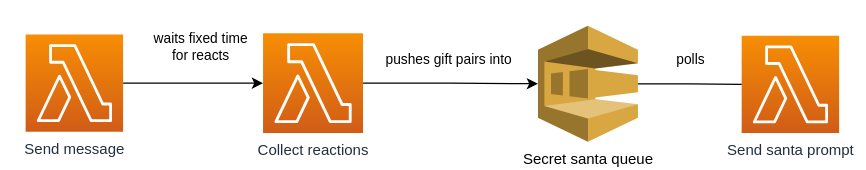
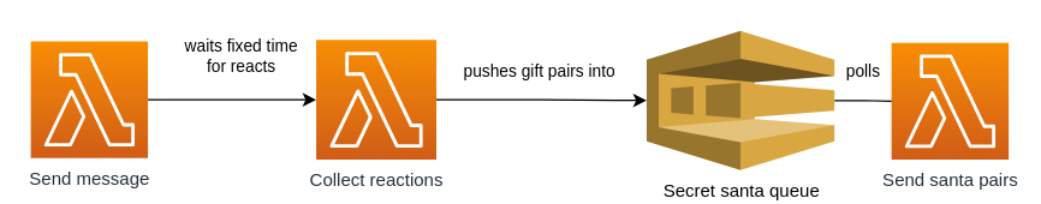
  <mxCell id="0" />
  <mxCell id="1" parent="0" />
  <mxCell id="2" value="waits fixed time &lt;br&gt;for reacts" style="edgeStyle=orthogonalEdgeStyle;rounded=0;orthogonalLoop=1;jettySize=auto;html=1;exitX=1;exitY=0.5;exitDx=0;exitDy=0;exitPerimeter=0;entryX=0;entryY=0.5;entryDx=0;entryDy=0;entryPerimeter=0;" edge="1" parent="1"><mxGeometry x="0.107" y="29" relative="1" as="geometry"><mxPoint x="98" y="66" as="sourcePoint" /><mxPoint x="210" y="66" as="targetPoint" /><mxPoint as="offset" /></mxGeometry></mxCell>
  <mxCell id="3" value="Send message" style="points=[[0,0,0],[0.25,0,0],[0.5,0,0],[0.75,0,0],[1,0,0],[0,1,0],[0.25,1,0],[0.5,1,0],[0.75,1,0],[1,1,0],[0,0.25,0],[0,0.5,0],[0,0.75,0],[1,0.25,0],[1,0.5,0],[1,0.75,0]];outlineConnect=0;fontColor=#232F3E;gradientColor=#F78E04;gradientDirection=north;fillColor=#D05C17;strokeColor=#ffffff;dashed=0;verticalLabelPosition=bottom;verticalAlign=top;align=center;html=1;fontSize=12;fontStyle=0;aspect=fixed;shape=mxgraph.aws4.resourceIcon;resIcon=mxgraph.aws4.lambda;" vertex="1" parent="1"><mxGeometry x="20" y="27" width="78" height="78" as="geometry" /></mxCell>
  <mxCell id="4" value="pushes gift pairs into&amp;nbsp;" style="edgeStyle=orthogonalEdgeStyle;rounded=0;orthogonalLoop=1;jettySize=auto;html=1;exitX=1;exitY=0.5;exitDx=0;exitDy=0;exitPerimeter=0;" edge="1" parent="1" source="5" target="8"><mxGeometry x="-0.005" y="-19" relative="1" as="geometry"><mxPoint x="19" y="-19" as="offset" /></mxGeometry></mxCell>
  <mxCell id="5" value="Collect reactions" style="points=[[0,0,0],[0.25,0,0],[0.5,0,0],[0.75,0,0],[1,0,0],[0,1,0],[0.25,1,0],[0.5,1,0],[0.75,1,0],[1,1,0],[0,0.25,0],[0,0.5,0],[0,0.75,0],[1,0.25,0],[1,0.5,0],[1,0.75,0]];outlineConnect=0;fontColor=#232F3E;gradientColor=#F78E04;gradientDirection=north;fillColor=#D05C17;strokeColor=#ffffff;dashed=0;verticalLabelPosition=bottom;verticalAlign=top;align=center;html=1;fontSize=12;fontStyle=0;aspect=fixed;shape=mxgraph.aws4.resourceIcon;resIcon=mxgraph.aws4.lambda;" vertex="1" parent="1"><mxGeometry x="210" y="26" width="80" height="80" as="geometry" /></mxCell>
- <mxCell id="6" value="Send santa prompt" style="points=[[0,0,0],[0.25,0,0],[0.5,0,0],[0.75,0,0],[1,0,0],[0,1,0],[0.25,1,0],[0.5,1,0],[0.75,1,0],[1,1,0],[0,0.25,0],[0,0.5,0],[0,0.75,0],[1,0.25,0],[1,0.5,0],[1,0.75,0]];outlineConnect=0;fontColor=#232F3E;gradientColor=#F78E04;gradientDirection=north;fillColor=#D05C17;strokeColor=#ffffff;dashed=0;verticalLabelPosition=bottom;verticalAlign=top;align=center;html=1;fontSize=12;fontStyle=0;aspect=fixed;shape=mxgraph.aws4.resourceIcon;resIcon=mxgraph.aws4.lambda;" vertex="1" parent="1"><mxGeometry x="593" y="28" width="78" height="78" as="geometry" /></mxCell>
+ <mxCell id="6" value="Send santa pairs" style="points=[[0,0,0],[0.25,0,0],[0.5,0,0],[0.75,0,0],[1,0,0],[0,1,0],[0.25,1,0],[0.5,1,0],[0.75,1,0],[1,1,0],[0,0.25,0],[0,0.5,0],[0,0.75,0],[1,0.25,0],[1,0.5,0],[1,0.75,0]];outlineConnect=0;fontColor=#232F3E;gradientColor=#F78E04;gradientDirection=north;fillColor=#D05C17;strokeColor=#ffffff;dashed=0;verticalLabelPosition=bottom;verticalAlign=top;align=center;html=1;fontSize=12;fontStyle=0;aspect=fixed;shape=mxgraph.aws4.resourceIcon;resIcon=mxgraph.aws4.lambda;" vertex="1" parent="1"><mxGeometry x="593" y="28" width="78" height="78" as="geometry" /></mxCell>
  <mxCell id="7" value="polls" style="edgeStyle=orthogonalEdgeStyle;rounded=0;orthogonalLoop=1;jettySize=auto;html=1;endArrow=none;" edge="1" parent="1" source="8" target="6"><mxGeometry x="-0.005" y="-19" relative="1" as="geometry"><mxPoint y="-39" as="offset" /></mxGeometry></mxCell>
- <mxCell id="8" value="Secret santa queue" style="outlineConnect=0;dashed=0;verticalLabelPosition=bottom;verticalAlign=top;align=center;html=1;shape=mxgraph.aws3.sqs;fillColor=#D9A741;gradientColor=none;" vertex="1" parent="1"><mxGeometry x="430" y="20" width="80" height="93" as="geometry" /></mxCell>
+ <mxCell id="8" value="Secret santa queue" style="outlineConnect=0;dashed=0;verticalLabelPosition=bottom;verticalAlign=top;align=center;html=1;shape=mxgraph.aws3.sqs;fillColor=#D9A741;gradientColor=none;" vertex="1" parent="1"><mxGeometry x="430" y="20" width="125" height="93" as="geometry" /></mxCell>
